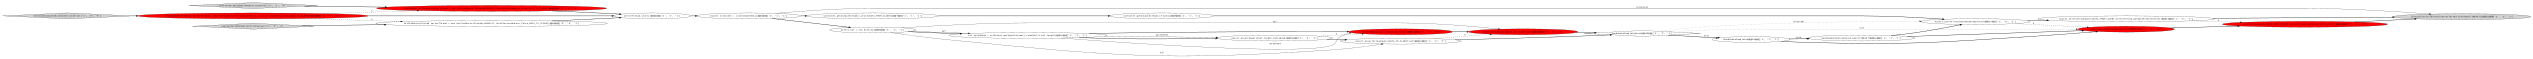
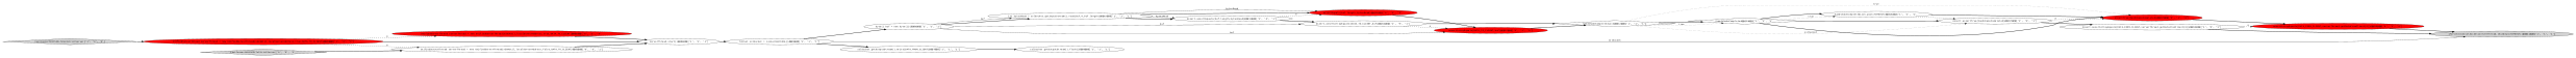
  digraph {
    fontname="Liberation Mono"
    rankdir=LR
    node [fillcolor=white fontname="Liberation Mono" shape=ellipse style=filled]
    edge [fontname="Liberation Mono" style=bold]
    n1 [label="Assert.assertArrayEquals(DATA_FROM_CLIENT,serverThread.getDataFromClient(0))@@@19@@@['1', '0', '1']"]
    n2 [fillcolor=red label="assertArrayEquals(DATA_FROM_CLIENT,serverThread.getDataFromClient(0))@@@19@@@['0', '1', '0']"]
    n3 [fillcolor=lightgray label="{forceClose(sslSocket)serverThread.shutdown(TIMEOUT)}@@@21@@@['1', '1', '1']"]
    n4 [label="handshakeCompletedLock.wait(TIMEOUT)@@@15@@@['1', '1', '1']"]
    n5 [fillcolor=red label="assertTrue(handshakeCompleted)@@@17@@@['0', '1', '0']"]
    n6 [label="Assert.assertTrue(handshakeCompleted)@@@17@@@['1', '0', '1']"]
    n7 [fillcolor=red label="assertArrayEquals(DATA_TO_CLIENT,buf)@@@12@@@['0', '1', '0']"]
    n8 [label="handshakeCompletedLock@@@13@@@['1', '1', '1']" shape=diamond]
-   n9 [label="!handshakeCompleted@@@14@@@['1', '1', '1']"]
+   n9 [label="!handshakeCompleted@@@14@@@['1', '1', '1']" shape=diamond]
    n10 [label="int bytesRead = sslSocket.getInputStream().read(buf,0,buf.length)@@@10@@@['1', '1', '1']"]
    n11 [label="Assert.assertEquals(buf.length,bytesRead)@@@11@@@['1', '0', '1']"]
    n12 [fillcolor=red label="assertEquals(buf.length,bytesRead)@@@11@@@['0', '1', '0']"]
    n13 [label="Assert.assertArrayEquals(DATA_TO_CLIENT,buf)@@@12@@@['1', '0', '1']"]
    n14 [fillcolor=lightgray label="testConnectWithSSLToNonStrictServer['1', '0', '0']" shape=diamond]
    n15 [fillcolor=red label="UnifiedServerThread serverThread = new UnifiedServerThread(x509Util,localServerAddress,true,DATA_TO_CLIENT)@@@3@@@['1', '0', '0']"]
    n16 [label="serverThread.start()@@@4@@@['1', '1', '1']"]
    n17 [label="UnifiedServerThread serverThread = new UnifiedServerThread(x509Util,localServerAddress,false,DATA_TO_CLIENT)@@@3@@@['0', '0', '1']"]
    n18 [fillcolor=red label="UnifiedServerThread serverThread = new UnifiedServerThread(x509Util,localServerAddress,true,DATA_TO_CLIENT)@@@3@@@['0', '1', '0']"]
    n19 [label="byte(( buf = new byte((((@@@9@@@['1', '1', '1']"]
    n20 [label="Socket sslSocket = connectWithSSL()@@@5@@@['1', '1', '1']"]
    n21 [label="sslSocket.getOutputStream().write(DATA_FROM_CLIENT)@@@7@@@['1', '1', '1']"]
    n22 [label="sslSocket.getOutputStream().flush()@@@8@@@['1', '1', '1']"]
-   n23 [fillcolor=lightgray label="testConnectWithSSLToNonStrictServer['0', '1', '0']" shape=diamond]
    n24 [fillcolor=lightgray label="testConnectWithSSLToStrictServer['0', '0', '1']" shape=diamond]
    n1 -> n2 [label=0 style=dashed]
    n1 -> n3
    n2 -> n3
    n4 -> n5
-   n4 -> n6
+   n4 -> n6 [style=dashed]
    n5 -> n2
    n6 -> n1
    n6 -> n5 [label=0 style=dashed]
    n7 -> n8
    n8 -> n5 [label=true style=dotted]
    n8 -> n6 [label=sslSocket style=dotted]
    n8 -> n9 [label=true style=dotted]
    n8 -> n9
    n9 -> n4 [label=true style=dotted]
    n9 -> n4
    n9 -> n5
-   n22 -> n6
+   n9 -> n6
    n10 -> n11
    n10 -> n11 [label=bytesRead style=solid]
    n10 -> n12
    n10 -> n12 [label=bytesRead style=solid]
    n11 -> n12 [label=0 style=dashed]
    n11 -> n13
    n12 -> n7
    n13 -> n7 [label=0 style=dashed]
    n13 -> n8
    n14 -> n15
    n15 -> n16
    n15 -> n17 [label=0 style=dashed]
    n15 -> n18 [label=0 style=dashed]
    n16 -> n20
    n17 -> n16
    n18 -> n16
    n19 -> n7 [label=buf style=solid]
    n19 -> n10 [label=buf style=solid]
    n19 -> n10
    n19 -> n13 [label=buf style=solid]
    n20 -> n3 [label=sslSocket style=solid]
    n20 -> n19
    n20 -> n21
    n21 -> n22
-   n23 -> n18
    n24 -> n17
  }
